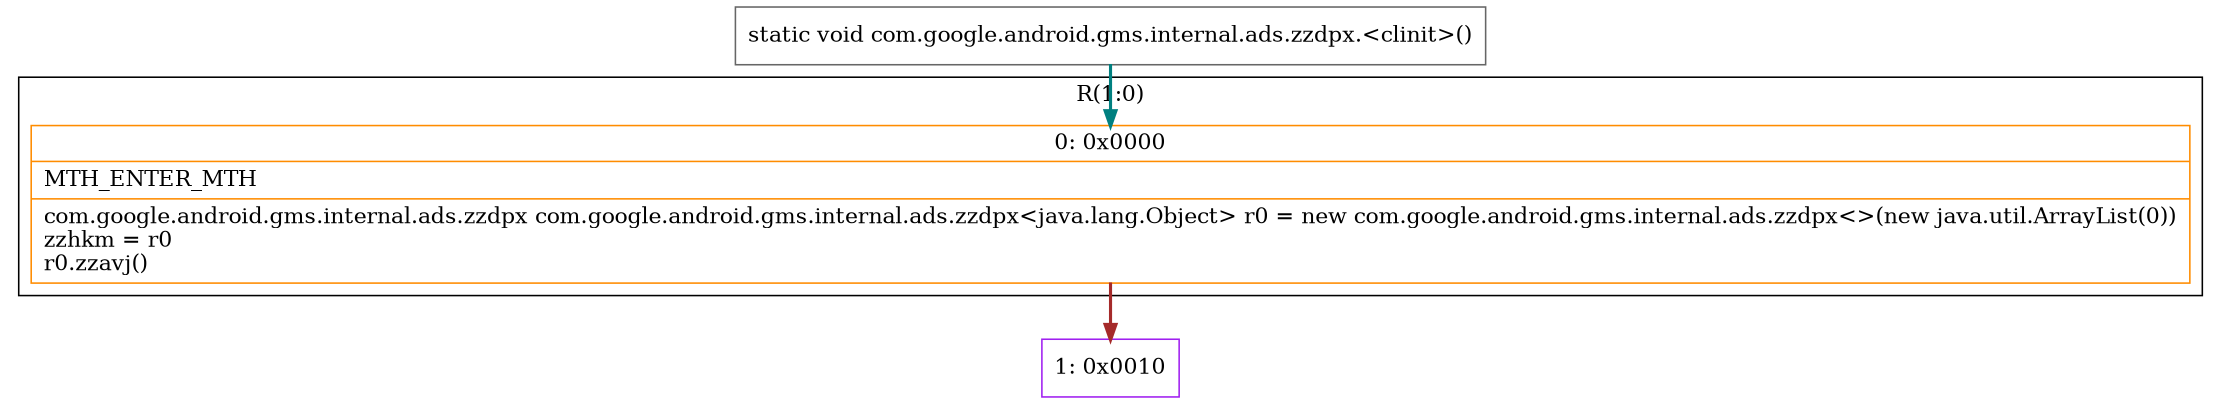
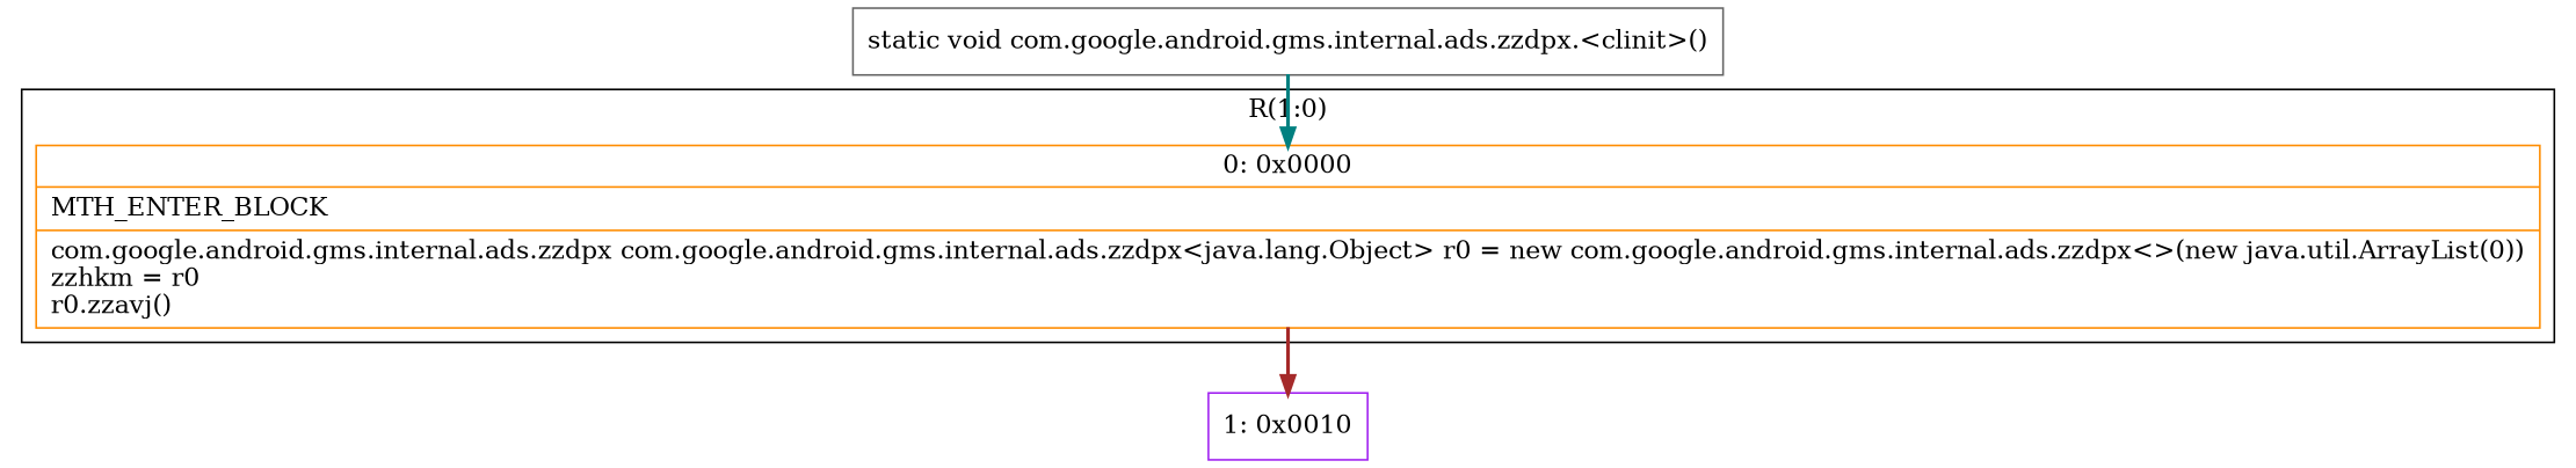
  digraph {
    node [shape=record]
    edge [style=bold]
-   n1 [color=darkorange label="{0\:\ 0x0000|MTH_ENTER_MTH\l|com.google.android.gms.internal.ads.zzdpx com.google.android.gms.internal.ads.zzdpx\<java.lang.Object\> r0 = new com.google.android.gms.internal.ads.zzdpx\<\>(new java.util.ArrayList(0))\lzzhkm = r0\lr0.zzavj()\l}"]
+   n1 [color=darkorange label="{0\:\ 0x0000|MTH_ENTER_BLOCK\l|com.google.android.gms.internal.ads.zzdpx com.google.android.gms.internal.ads.zzdpx\<java.lang.Object\> r0 = new com.google.android.gms.internal.ads.zzdpx\<\>(new java.util.ArrayList(0))\lzzhkm = r0\lr0.zzavj()\l}"]
    n2 [color=purple label="{1\:\ 0x0010}"]
    n3 [label="{static void com.google.android.gms.internal.ads.zzdpx.\<clinit\>() }" color=gray40]
    subgraph cluster_1 {
      label="R(1:0)"
      n1
    }
    n1 -> n2 [color=brown]
    n3 -> n1 [color=teal]
  }
